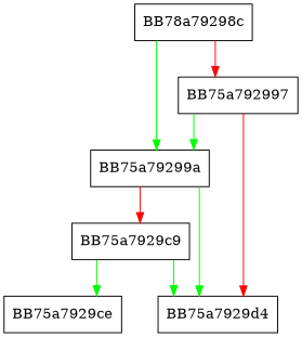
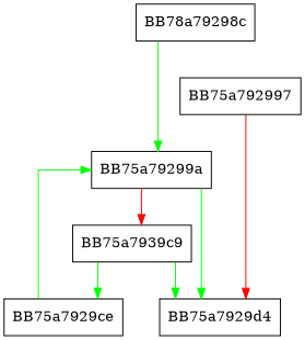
  digraph {
    splines=ortho
    node [shape=box]
    edge [color=green]
    n1 [label=BB78a79298c]
    BB75a79299a
    BB75a792997
    BB75a7929d4
-   BB75a7929c9
+   BB75a7929c9 [label=BB75a7939c9]
    BB75a7929ce
    n1 -> BB75a79299a
-   n1 -> BB75a792997 [color=red]
    BB75a79299a -> BB75a7929d4
    BB75a79299a -> BB75a7929c9 [color=red]
    BB75a792997 -> BB75a7929d4 [color=red]
    BB75a7929c9 -> BB75a7929d4
    BB75a7929c9 -> BB75a7929ce
-   BB75a792997 -> BB75a79299a
+   BB75a7929ce -> BB75a79299a
  }
